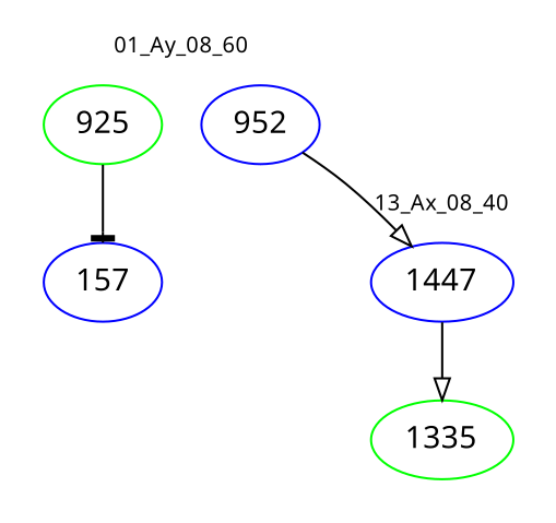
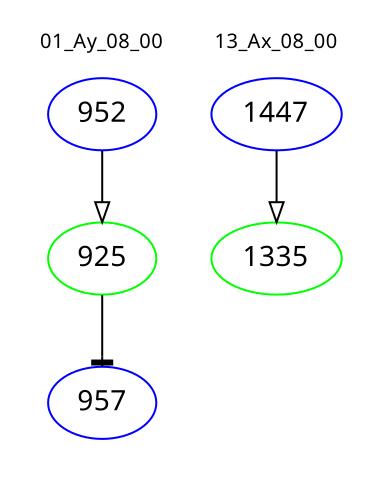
  digraph {
    fontname="Noto Sans"
    node [color=blue fontname="Noto Sans"]
    edge [arrowhead=onormal color=black fontname="Noto Sans"]
    n1 [label=952]
    n2 [color=green label=925]
-   n3 [label=157]
+   n3 [label=957]
    n4 [label=1447]
    n5 [color=green label=1335]
    subgraph cluster_1 {
      color=white
      fontsize=10
-     label="01_Ay_08_60"
+     label="01_Ay_08_00"
      n1
      n2
      n3
    }
    subgraph cluster_2 {
      color=white
      fontsize=10
-     label="13_Ax_08_40"
+     label="13_Ax_08_00"
      n4
      n5
    }
-   n1 -> n4
+   n1 -> n2
    n2 -> n3 [arrowhead=tee]
    n4 -> n5
  }
